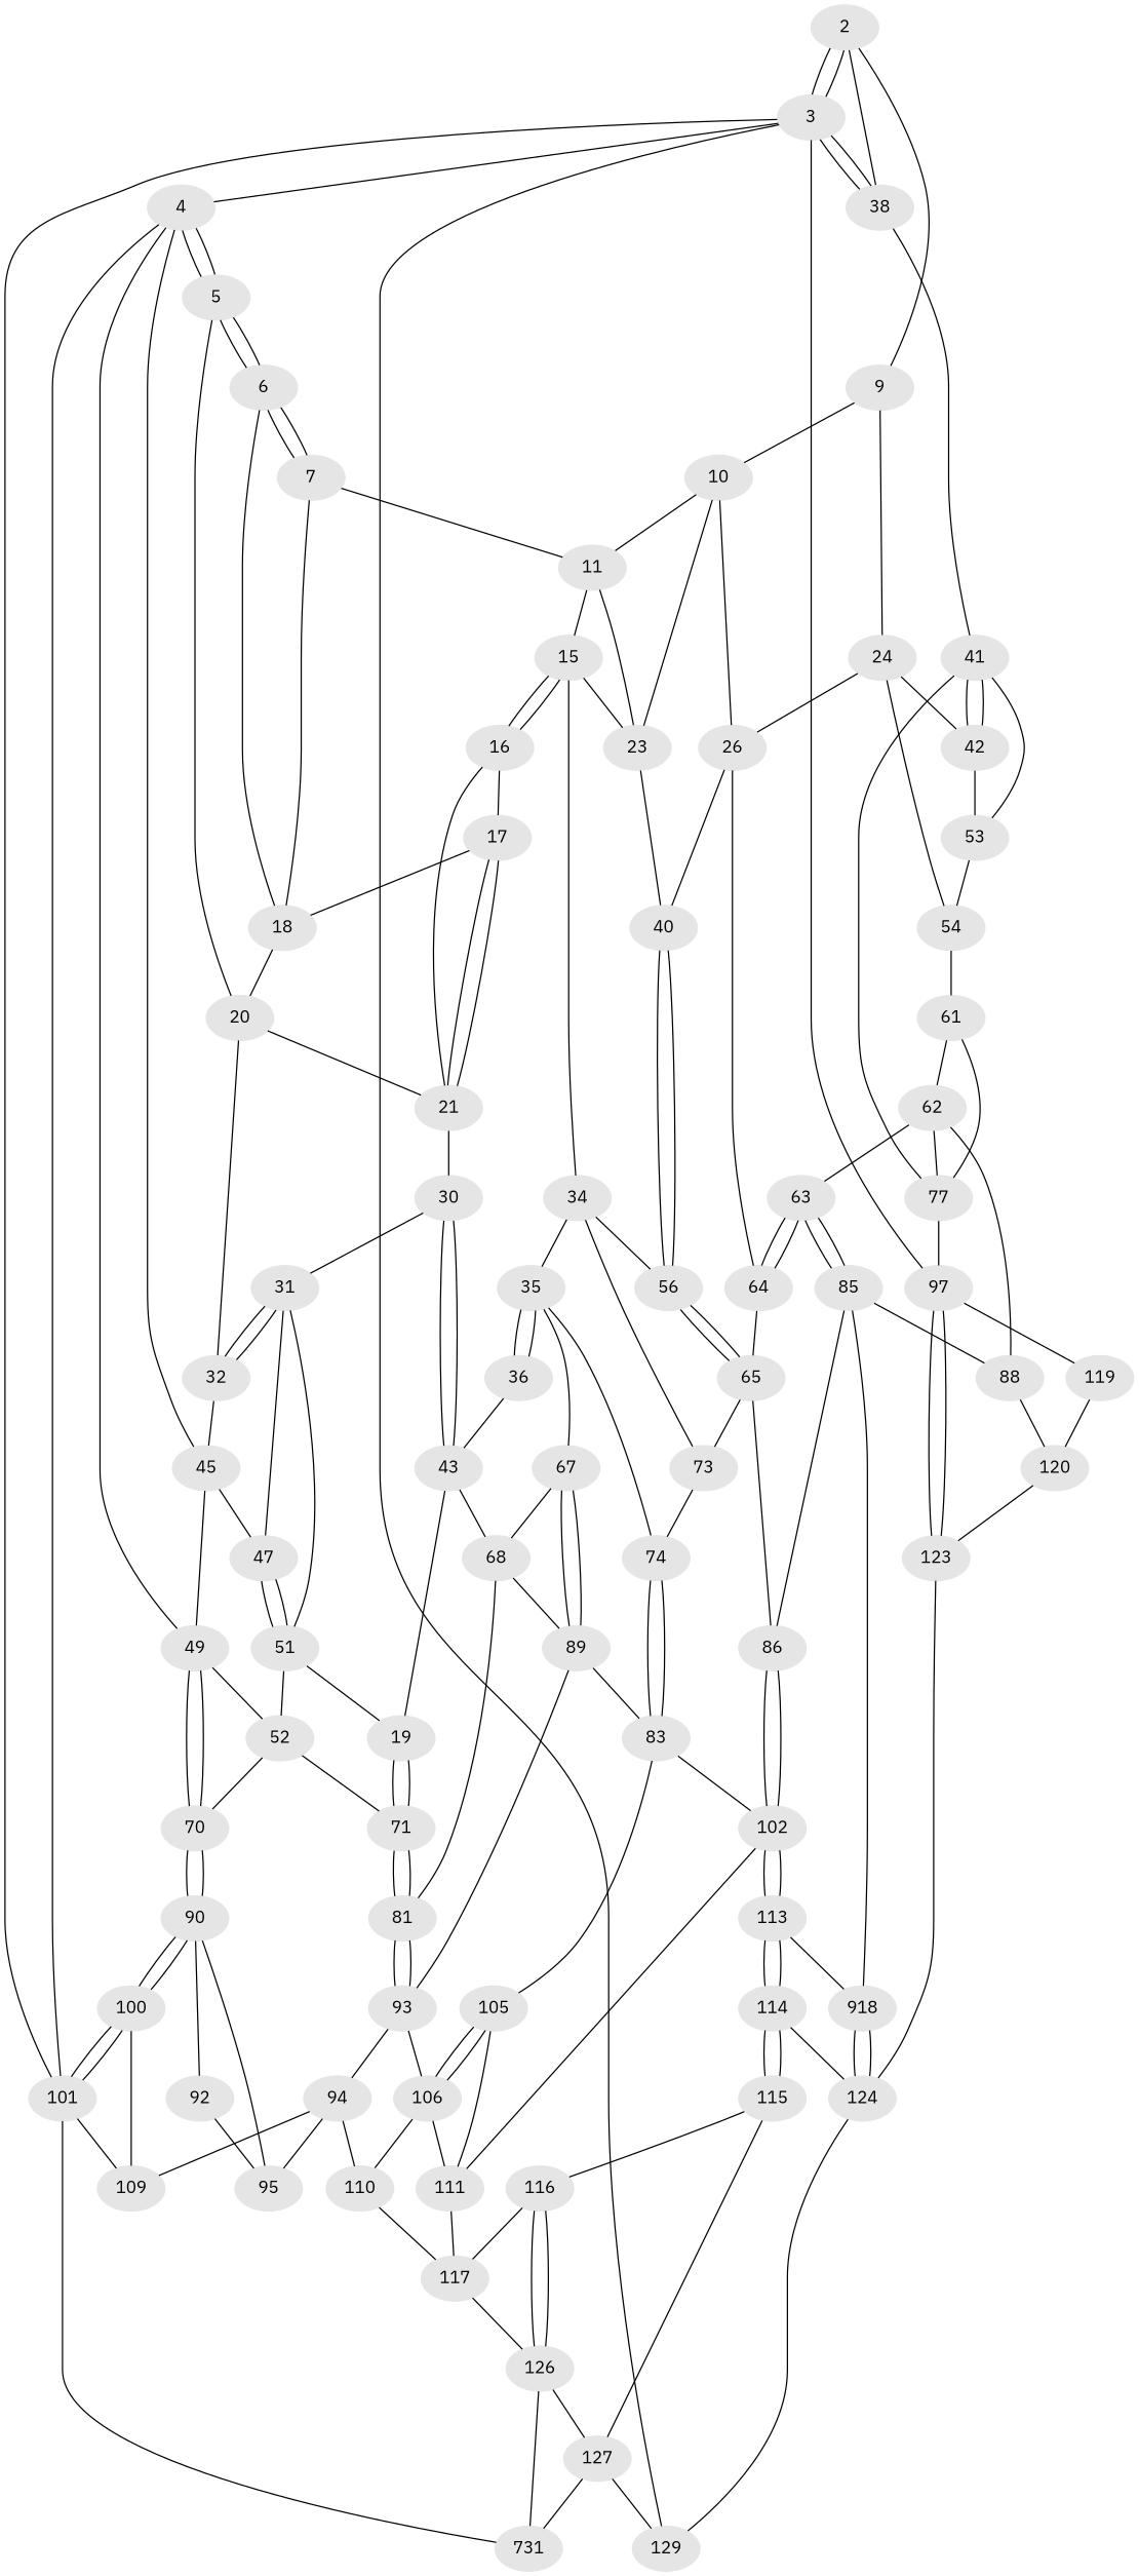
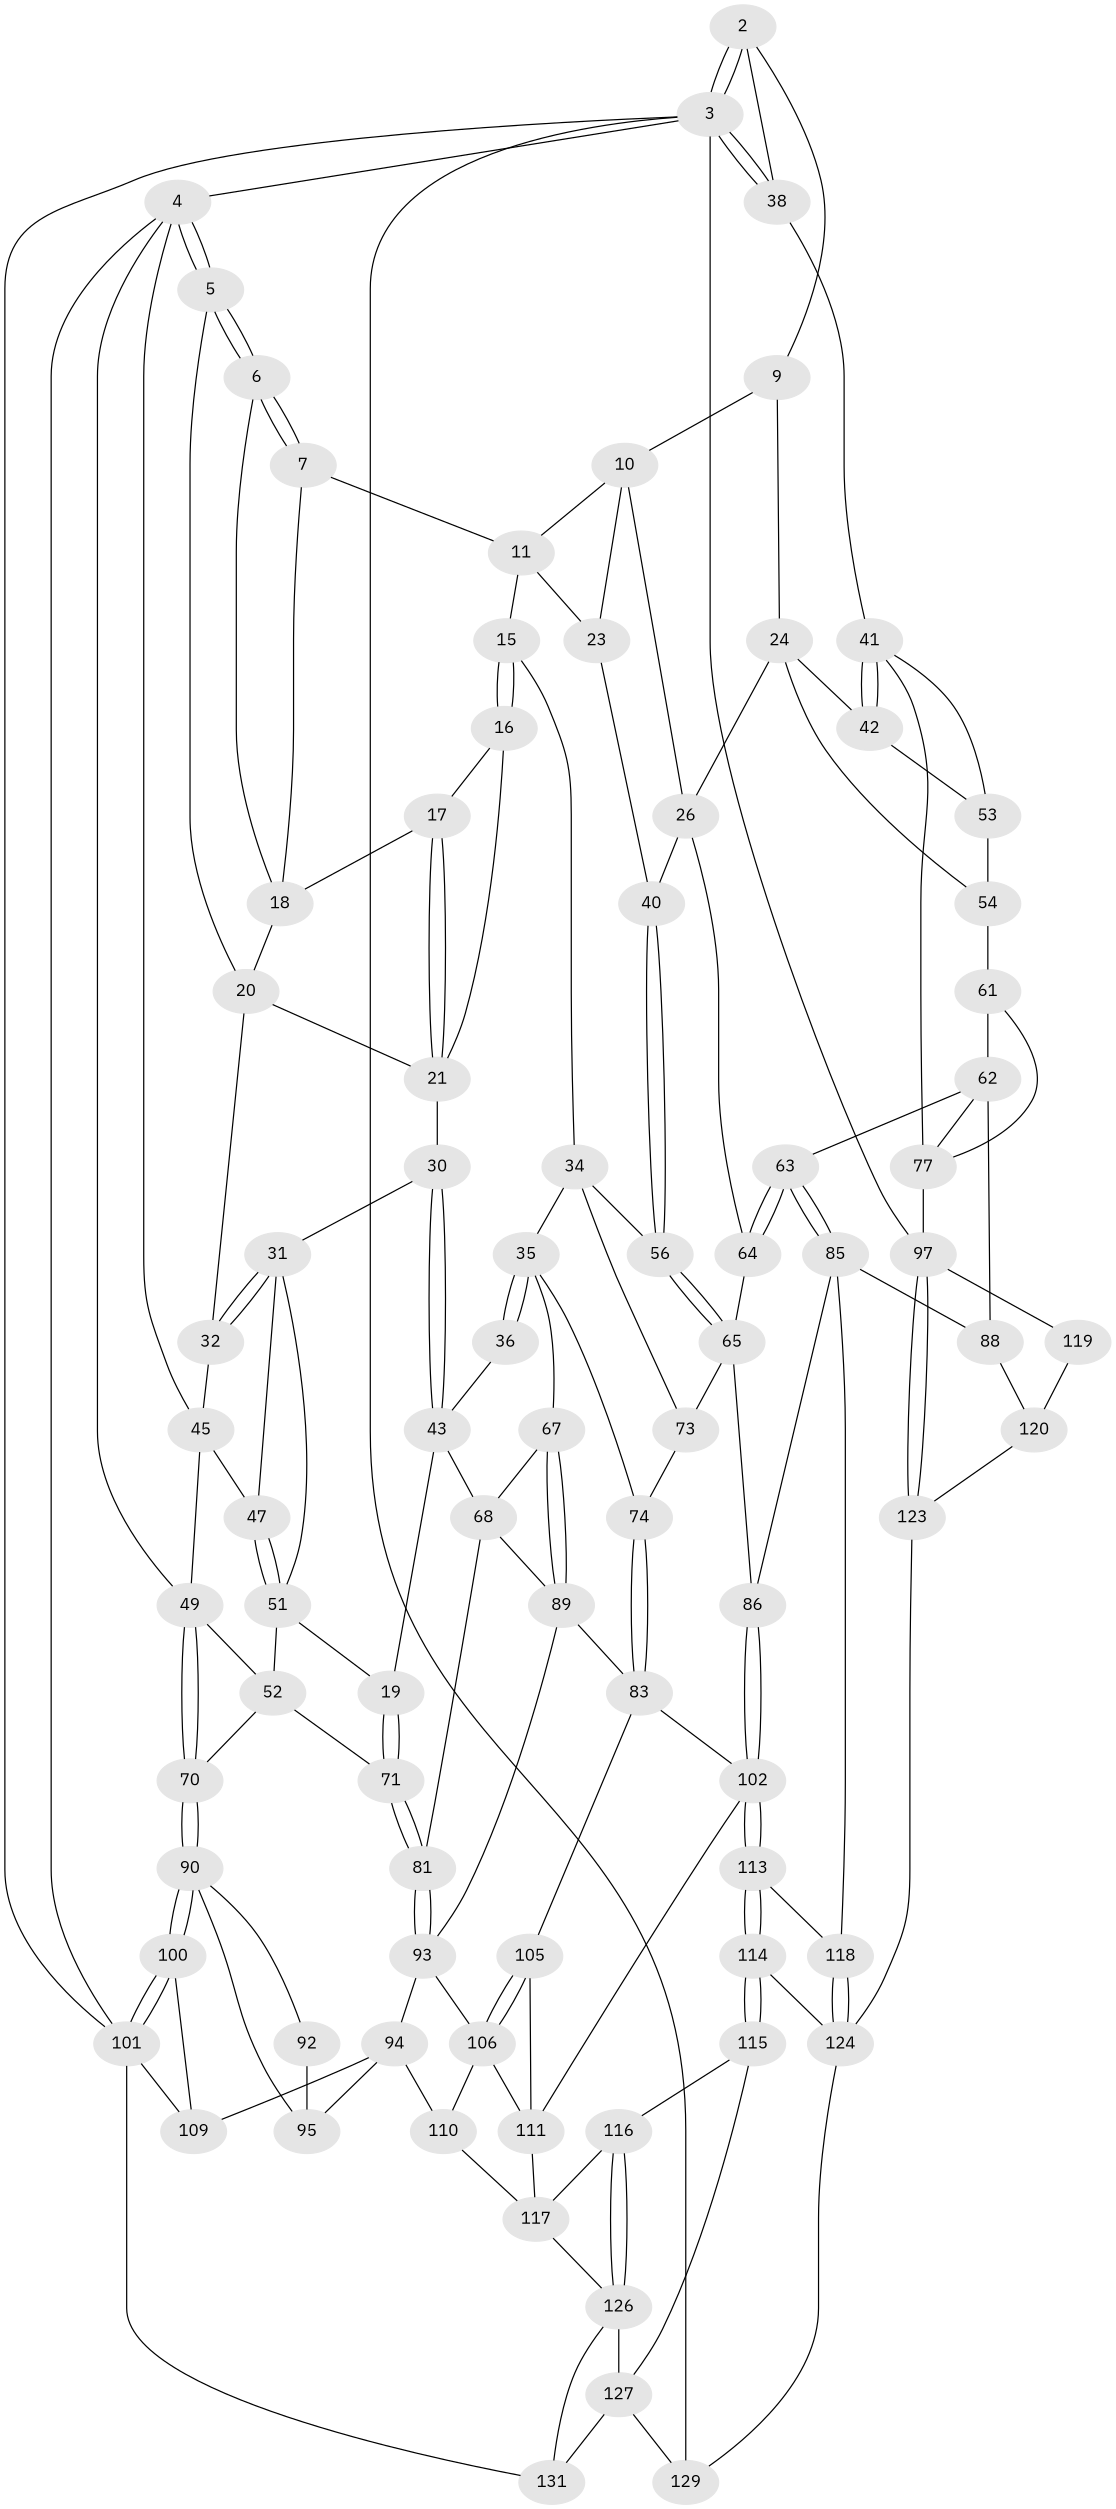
  graph {
    fontname="IBM Plex Sans"
    node [color=gray90 fontname="IBM Plex Sans" style=filled]
    edge [fontname="IBM Plex Sans"]
    2 [super="+12"]
    9 [super="+13"]
    3 [super="+96"]
    38
    10 [super="+22"]
    24 [super="+25"]
    4 [super="+44"]
    97 [super="+98"]
    101 [super="+132"]
    129
    41 [super="+76"]
    5
    45 [super="+48"]
    49 [super="+50"]
    119
    123
    109 [super="+133"]
-   131 [label=731]
+   131
    6
    20 [super="+27"]
    47
    52 [super="+69"]
    70
    7 [super="+8"]
    18 [super="+19"]
    21 [super="+29"]
    32
    11 [super="+14"]
    23 [super="+37"]
    15 [super="+33"]
    26 [super="+39"]
    42
    54 [super="+55"]
    40
    64
    16 [super="+28"]
    34 [super="+57"]
    17
    35 [super="+66"]
    56
    73
    30
    43 [super="+58"]
    36
    31 [super="+46"]
    53
    61 [super="+75"]
    65 [super="+79"]
    51 [super="+60"]
    n50 [label=19]
    68 [super="+80"]
    67
    74
    n54 [label=89 super="+84"]
    83 [super="+104"]
    77 [super="+78"]
    71 [super="+72"]
    81
    90 [super="+91"]
    62 [super="+87"]
    86
    63
    88
    85 [super="+89"]
    120 [super="+122"]
-   118 [label=918]
+   118
    102 [super="+103"]
    93 [super="+99"]
    92
    95
    100
    105
    94 [super="+108"]
    106 [super="+107"]
    111 [super="+112"]
    113
    124 [super="+125"]
    110
    117 [super="+121"]
    114
    126 [super="+128"]
    115
    116
    127 [super="+130"]
    2 -- 9
    2 -- 3
    2 -- 3
    2 -- 38
    9 -- 10
    9 -- 24
    3 -- 38
    3 -- 38
    3 -- 4
    3 -- 97
    3 -- 101
    3 -- 129
    38 -- 41
    10 -- 11
    10 -- 23
    10 -- 26
    24 -- 26
    24 -- 42
    24 -- 54
    4 -- 101
    4 -- 5
    4 -- 5
    4 -- 45
    4 -- 49
    97 -- 119
    97 -- 123
    97 -- 123
    101 -- 109 [weight=2]
    101 -- 131
    41 -- 42
    41 -- 42
    41 -- 53
    41 -- 77
    5 -- 6
    5 -- 6
    5 -- 20
    45 -- 49
    45 -- 47
    49 -- 52
    49 -- 70
    49 -- 70
    119 -- 120 [weight=2]
    123 -- 124
    6 -- 7
    6 -- 7
    6 -- 18
    20 -- 21
    20 -- 32
    47 -- 51
    47 -- 51
    52 -- 70
    52 -- 71
    70 -- 90
    70 -- 90
    7 -- 18
    7 -- 11
    18 -- 20
    21 -- 30
    32 -- 45
    11 -- 23
    11 -- 15
    23 -- 40
-   15 -- 23
    15 -- 16
    15 -- 16
    15 -- 34
    26 -- 40
    26 -- 64
    42 -- 53
    54 -- 61 [weight=2]
    40 -- 56
    40 -- 56
    64 -- 65
    16 -- 21
    16 -- 17
    34 -- 35
    34 -- 56
    34 -- 73
    17 -- 18
    17 -- 21
    17 -- 21
    35 -- 36
    35 -- 36
    35 -- 67
    35 -- 74
    56 -- 65
    56 -- 65
    73 -- 74
    30 -- 43
    30 -- 43
    30 -- 31
    43 -- n50
    43 -- 68
    36 -- 43
    31 -- 47
    31 -- 32
    31 -- 32
    31 -- 51
    53 -- 54
    61 -- 77
    61 -- 62
    65 -- 73
    65 -- 86
    51 -- 52
    51 -- n50
    n50 -- 71
    n50 -- 71
    68 -- n54
    68 -- 81
    67 -- 68
    67 -- n54
    67 -- n54
    74 -- 83
    74 -- 83
    n54 -- 83
    n54 -- 93
    83 -- 102
    83 -- 105
    77 -- 97
    71 -- 81
    71 -- 81
    81 -- 93
    81 -- 93
    90 -- 92
    90 -- 95
    90 -- 100
    90 -- 100
    62 -- 77
    62 -- 63
    62 -- 88
    86 -- 102
    86 -- 102
    63 -- 64
    63 -- 64
    63 -- 85
    63 -- 85
    88 -- 120
    85 -- 86
    85 -- 88
    85 -- 118
    120 -- 123
    118 -- 124
    118 -- 124
    102 -- 111
    102 -- 113
    102 -- 113
    93 -- 94
    93 -- 106
    92 -- 95
    100 -- 101
    100 -- 101
    100 -- 109
    105 -- 106
    105 -- 106
    105 -- 111
    94 -- 109
    94 -- 95
    94 -- 110
    106 -- 111
    106 -- 110
    111 -- 117
    113 -- 118
    113 -- 114
    113 -- 114
    124 -- 129
    110 -- 117
    117 -- 126
    114 -- 124
    114 -- 115
    114 -- 115
    126 -- 131
    126 -- 127
    115 -- 116
    115 -- 127
    116 -- 117
    116 -- 126
    116 -- 126
    127 -- 129
    127 -- 131
  }
